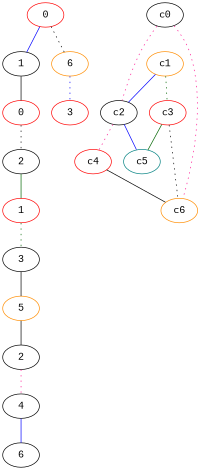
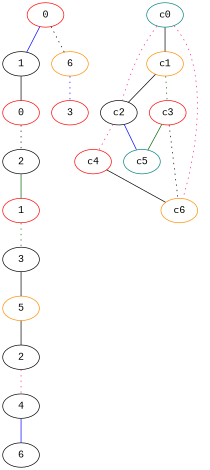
  graph {
    fontname="Liberation Mono"
    node [color=black fontname="Liberation Mono"]
    edge [color=black fontname="Liberation Mono"]
    n1 [color=red label=0]
    n2 [label=1]
    n3 [color=darkorange label=6]
    n4 [color=red label=0]
    n5 [color=red label=3]
    n6 [label=2]
    n7 [color=red label=1]
    n8 [label=3]
    n9 [color=darkorange label=5]
    n10 [label=2]
    n11 [label=4]
    n12 [label=6]
-   c0
+   c0 [color=teal]
    c1 [color=darkorange]
    c2
    c6 [color=darkorange]
    c3 [color=red]
    c4 [color=red]
    c5 [color=teal]
    n1 -- n2 [color=blue]
    n1 -- n3 [style=dotted]
    n2 -- n4
    n3 -- n5 [color=blue style=dotted]
    n4 -- n6 [style=dotted]
    n6 -- n7 [color=darkgreen]
    n7 -- n8 [color=darkgreen style=dotted]
    n8 -- n9
    n9 -- n10
    n10 -- n11 [color=deeppink style=dotted]
    n11 -- n12 [color=blue]
+   c0 -- c1
    c0 -- c2 [color=deeppink style=dotted]
    c0 -- c6 [color=deeppink style=dotted]
-   c1 -- c2 [color=blue]
+   c1 -- c2
    c1 -- c3 [color=darkgreen style=dotted]
    c2 -- c4 [color=deeppink style=dotted]
    c2 -- c5 [color=blue]
    c3 -- c6 [style=dotted]
    c3 -- c5 [color=darkgreen]
    c4 -- c6
  }
